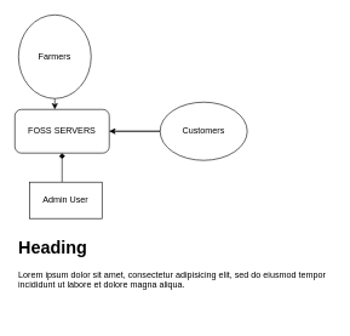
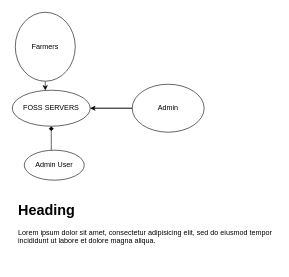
  <mxCell id="0" />
  <mxCell id="1" parent="0" />
  <mxCell id="2" value="" style="edgeStyle=orthogonalEdgeStyle;rounded=0;orthogonalLoop=1;jettySize=auto;html=1;" parent="1" source="3" edge="1"><mxGeometry relative="1" as="geometry"><mxPoint x="230" y="180" as="targetPoint" /></mxGeometry></mxCell>
- <mxCell id="3" value="FOSS SERVERS" style="rounded=1;whiteSpace=wrap;html=1;" parent="1" vertex="1"><mxGeometry x="20" y="150" width="130" height="60" as="geometry" /></mxCell>
+ <mxCell id="3" value="FOSS SERVERS" style="ellipse;whiteSpace=wrap;html=1;" parent="1" vertex="1"><mxGeometry x="20" y="150" width="130" height="60" as="geometry" /></mxCell>
  <mxCell id="4" style="edgeStyle=orthogonalEdgeStyle;rounded=0;orthogonalLoop=1;jettySize=auto;html=1;entryX=0.5;entryY=1;entryDx=0;entryDy=0;endArrow=diamond;" parent="1" source="5" target="3" edge="1"><mxGeometry relative="1" as="geometry"><Array as="points"><mxPoint x="85" y="240" /><mxPoint x="85" y="240" /></Array></mxGeometry></mxCell>
- <mxCell id="5" value="Admin User" style="whiteSpace=wrap;html=1;rounded=0;" parent="1" vertex="1"><mxGeometry x="40" y="250" width="100" height="50" as="geometry" /></mxCell>
+ <mxCell id="5" value="Admin User" style="ellipse;whiteSpace=wrap;html=1;" parent="1" vertex="1"><mxGeometry x="40" y="250" width="100" height="50" as="geometry" /></mxCell>
  <mxCell id="6" value="" style="edgeStyle=orthogonalEdgeStyle;rounded=0;orthogonalLoop=1;jettySize=auto;html=1;" parent="1" source="7" target="3" edge="1"><mxGeometry relative="1" as="geometry"><Array as="points"><mxPoint x="85" y="110" /><mxPoint x="85" y="110" /></Array></mxGeometry></mxCell>
  <mxCell id="7" value="Farmers" style="ellipse;whiteSpace=wrap;html=1;" parent="1" vertex="1"><mxGeometry x="25" y="20" width="100" height="115" as="geometry" /></mxCell>
  <mxCell id="8" value="" style="edgeStyle=orthogonalEdgeStyle;rounded=0;orthogonalLoop=1;jettySize=auto;html=1;" parent="1" source="9" target="3" edge="1"><mxGeometry relative="1" as="geometry" /></mxCell>
- <mxCell id="9" value="Customers" style="ellipse;whiteSpace=wrap;html=1;" parent="1" vertex="1"><mxGeometry x="220" y="140" width="120" height="80" as="geometry" /></mxCell>
- <mxCell id="10" value="&lt;h1&gt;Heading&lt;/h1&gt;&lt;p&gt;Lorem ipsum dolor sit amet, consectetur adipisicing elit, sed do eiusmod tempor incididunt ut labore et dolore magna aliqua.&lt;/p&gt;" style="text;html=1;strokeColor=none;fillColor=none;spacing=5;spacingTop=-20;whiteSpace=wrap;overflow=hidden;rounded=0;" vertex="1" parent="1"><mxGeometry x="20" y="320" width="440" height="120" as="geometry" /></mxCell>
+ <mxCell id="9" value="Admin" style="ellipse;whiteSpace=wrap;html=1;" parent="1" vertex="1"><mxGeometry x="220" y="140" width="120" height="80" as="geometry" /></mxCell>
+ <mxCell id="10" value="&lt;h1&gt;Heading&lt;/h1&gt;&lt;p&gt;Lorem ipsum dolor sit amet, consectetur adipisicing elit, sed do eiusmod tempor incididunt ut labore et dolore magna aliqua.&lt;/p&gt;" style="text;html=1;strokeColor=none;fillColor=none;spacing=5;spacingTop=-20;whiteSpace=wrap;overflow=hidden;rounded=0;" vertex="1" parent="1"><mxGeometry x="25" y="330" width="440" height="120" as="geometry" /></mxCell>
